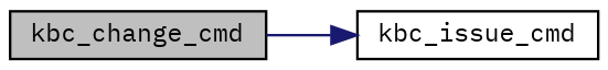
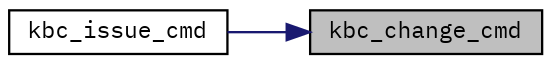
  digraph {
    rankdir=LR
    fontname="IBM Plex Mono"
    node [color=black fontname="IBM Plex Mono" fontsize=10 shape=record style=filled]
    n1 [fillcolor=grey75 fontcolor=black height=0.2 label=kbc_change_cmd width=0.4]
    n2 [fillcolor=white height=0.2 label=kbc_issue_cmd width=0.4]
-   n1 -> n2 [color=midnightblue fontname="IBM Plex Mono" fontsize=10 labelfontname=Helvetica labelfontsize=10 style=solid]
+   n2 -> n1 [color=midnightblue fontname="IBM Plex Mono" fontsize=10 labelfontname=Helvetica labelfontsize=10 style=solid]
  }
